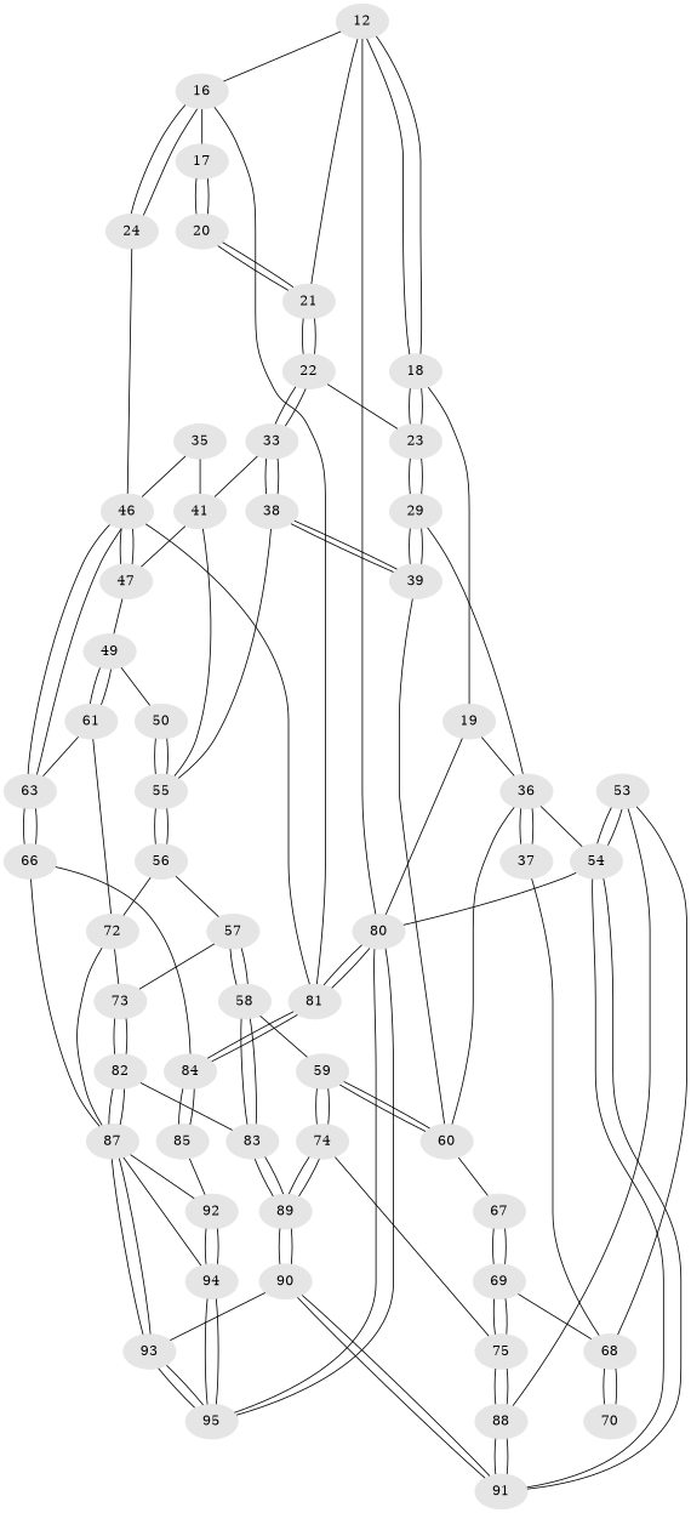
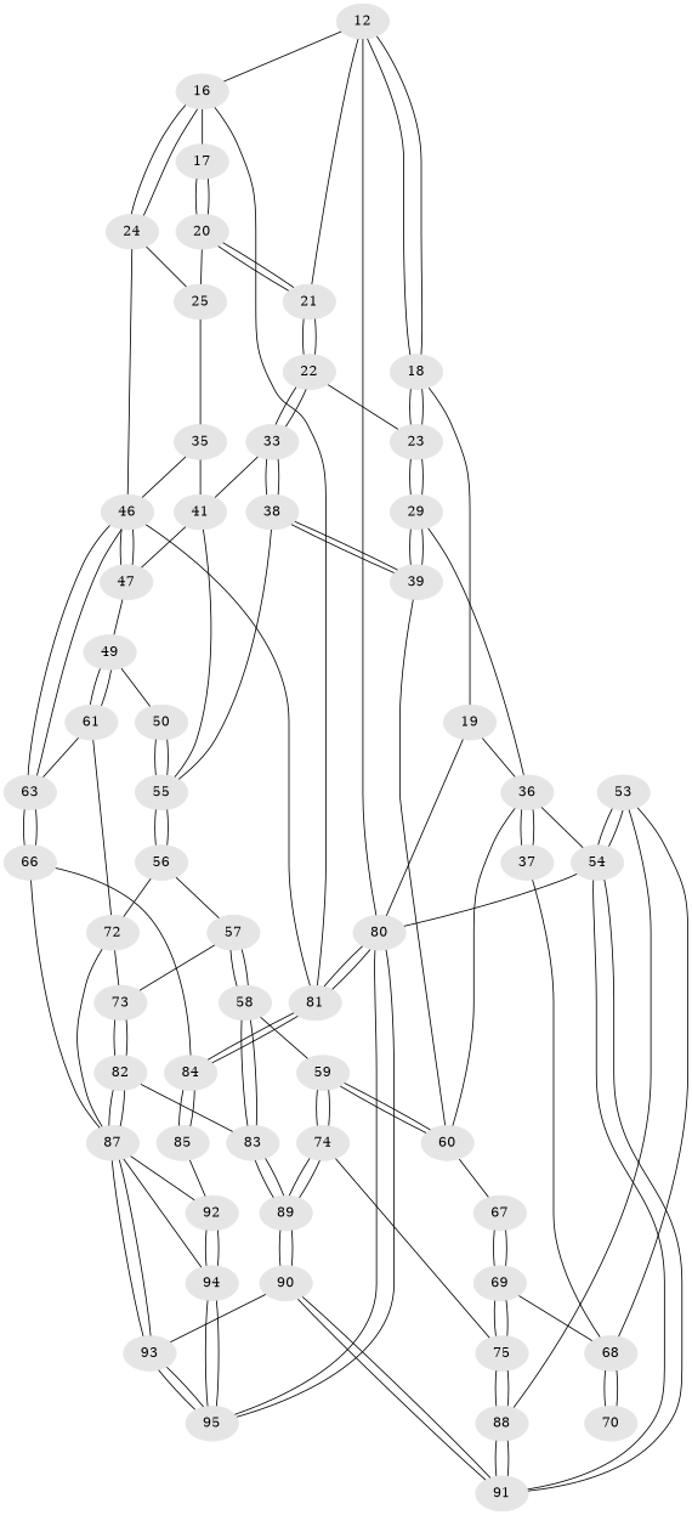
  graph {
    node [color=gray90 style=filled]
    12 [super="+11+3"]
    16 [super="+9"]
    18
    21
    80 [super="+6+2+10+15"]
    17
    24
    81 [super="+64+48+8"]
    19
    23
    22
    95
    20
+   25
    46 [super="+45+34"]
    84 [super="+76"]
    36 [super="+30+28+27"]
    29
    37
    54 [super="+14"]
    60 [super="+42"]
    35 [super="+31"]
    33
    38
    41 [super="+40+32"]
    39
    47
    63
    55 [super="+44+43"]
    68 [super="+51+52"]
    91
    67
    70
    56
    49
    66
    50
    61
    72 [super="+62"]
    53
    88
    57
    58
    73
    87 [super="+86+79"]
    59
    83
    82
    74
    89
    75
    69
    85 [super="+77"]
    92 [super="+78"]
    93
    94
    90
    12 -- 16
    12 -- 18
    12 -- 18
    12 -- 21
    12 -- 80 [weight=2]
    16 -- 17 [weight=2]
    16 -- 24
    16 -- 24
    16 -- 81
    18 -- 19
    18 -- 23
    18 -- 23
    21 -- 22
    21 -- 22
    80 -- 81 [weight=2]
    80 -- 81
    80 -- 95
    80 -- 95
    17 -- 20
    17 -- 20
+   24 -- 25
    24 -- 46
    81 -- 84 [weight=2]
    81 -- 84
    19 -- 80
    19 -- 36
    23 -- 29
    23 -- 29
    22 -- 23
    22 -- 33
    22 -- 33
    20 -- 21
    20 -- 21
+   20 -- 25
+   25 -- 35
    46 -- 81 [weight=2]
    46 -- 47
    46 -- 47
    46 -- 63
    46 -- 63
    84 -- 85 [weight=2]
    84 -- 85
    36 -- 37 [weight=2]
    36 -- 37
    36 -- 54
    36 -- 60
    29 -- 36
    29 -- 39
    29 -- 39
    37 -- 68
    54 -- 80 [weight=3]
    54 -- 91
    54 -- 91
    60 -- 67
    35 -- 46
    35 -- 41 [weight=2]
    33 -- 38
    33 -- 38
    33 -- 41
    38 -- 39
    38 -- 39
    38 -- 55
    41 -- 47
    41 -- 55
    39 -- 60
    47 -- 49
    63 -- 66
    63 -- 66
    55 -- 56
    55 -- 56
    68 -- 70 [weight=2]
    68 -- 70
    67 -- 69
    67 -- 69
    56 -- 72
    56 -- 57
    49 -- 50
    49 -- 61
    49 -- 61
    66 -- 84
    66 -- 87
    50 -- 55 [weight=2]
    50 -- 55
    61 -- 63
    61 -- 72
    72 -- 73
    72 -- 87
    53 -- 54
    53 -- 54
    53 -- 68
    53 -- 88
    88 -- 91
    88 -- 91
    57 -- 58
    57 -- 58
    57 -- 73
    58 -- 59
    58 -- 83
    58 -- 83
    73 -- 82
    73 -- 82
    87 -- 92
    87 -- 93
    87 -- 93
    87 -- 94
    59 -- 60
    59 -- 60
    59 -- 74
    59 -- 74
    83 -- 89
    83 -- 89
    82 -- 87
    82 -- 87
    82 -- 83
    74 -- 89
    74 -- 89
    74 -- 75
    89 -- 90
    89 -- 90
    75 -- 88
    75 -- 88
    69 -- 68
    69 -- 75
    69 -- 75
    85 -- 92 [weight=2]
    92 -- 94
    92 -- 94
    93 -- 95
    93 -- 95
    94 -- 95
    94 -- 95
    90 -- 91
    90 -- 91
    90 -- 93
  }
